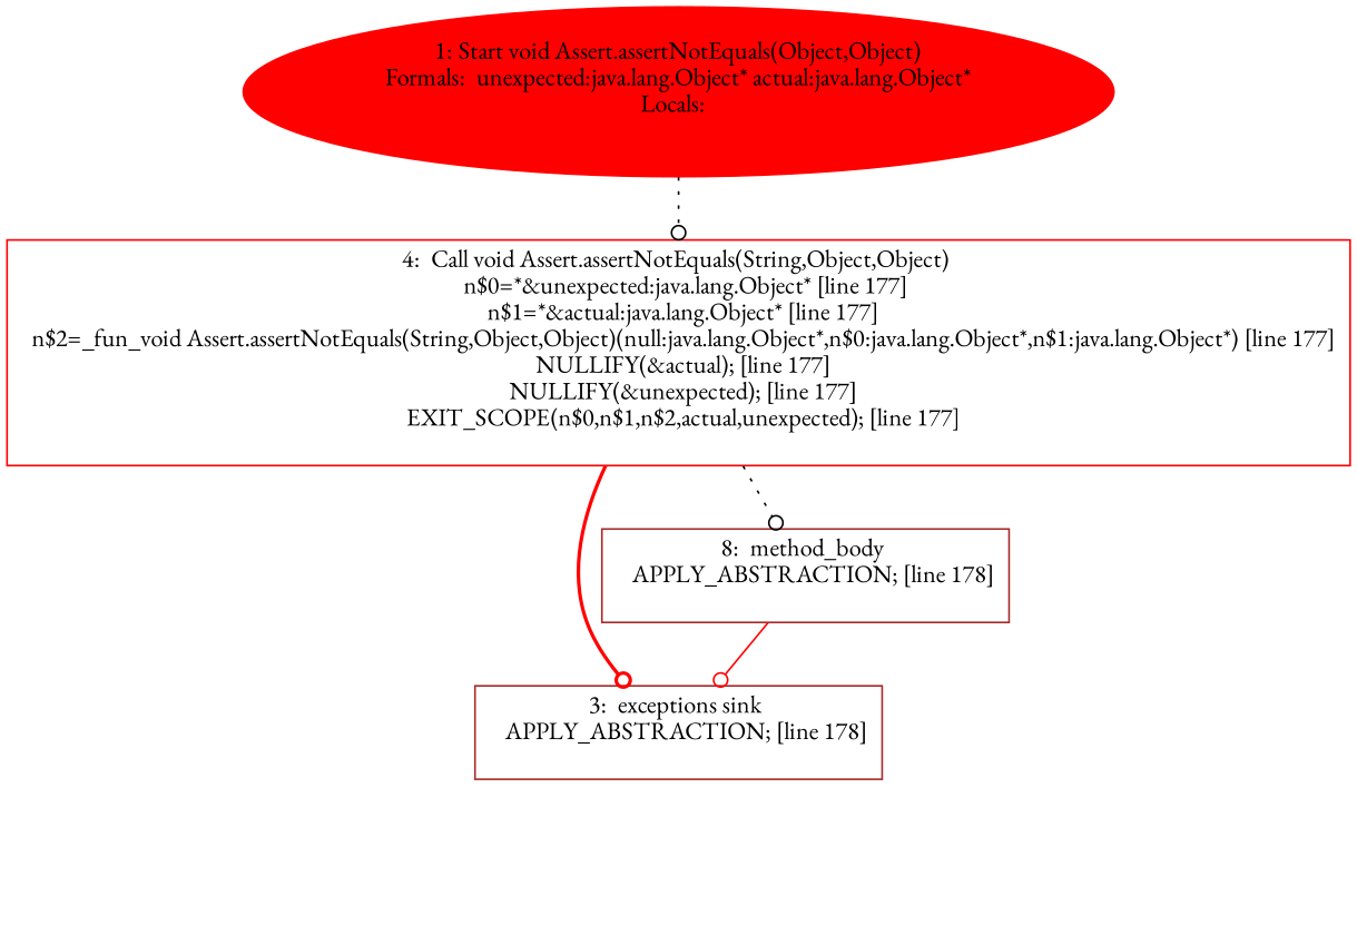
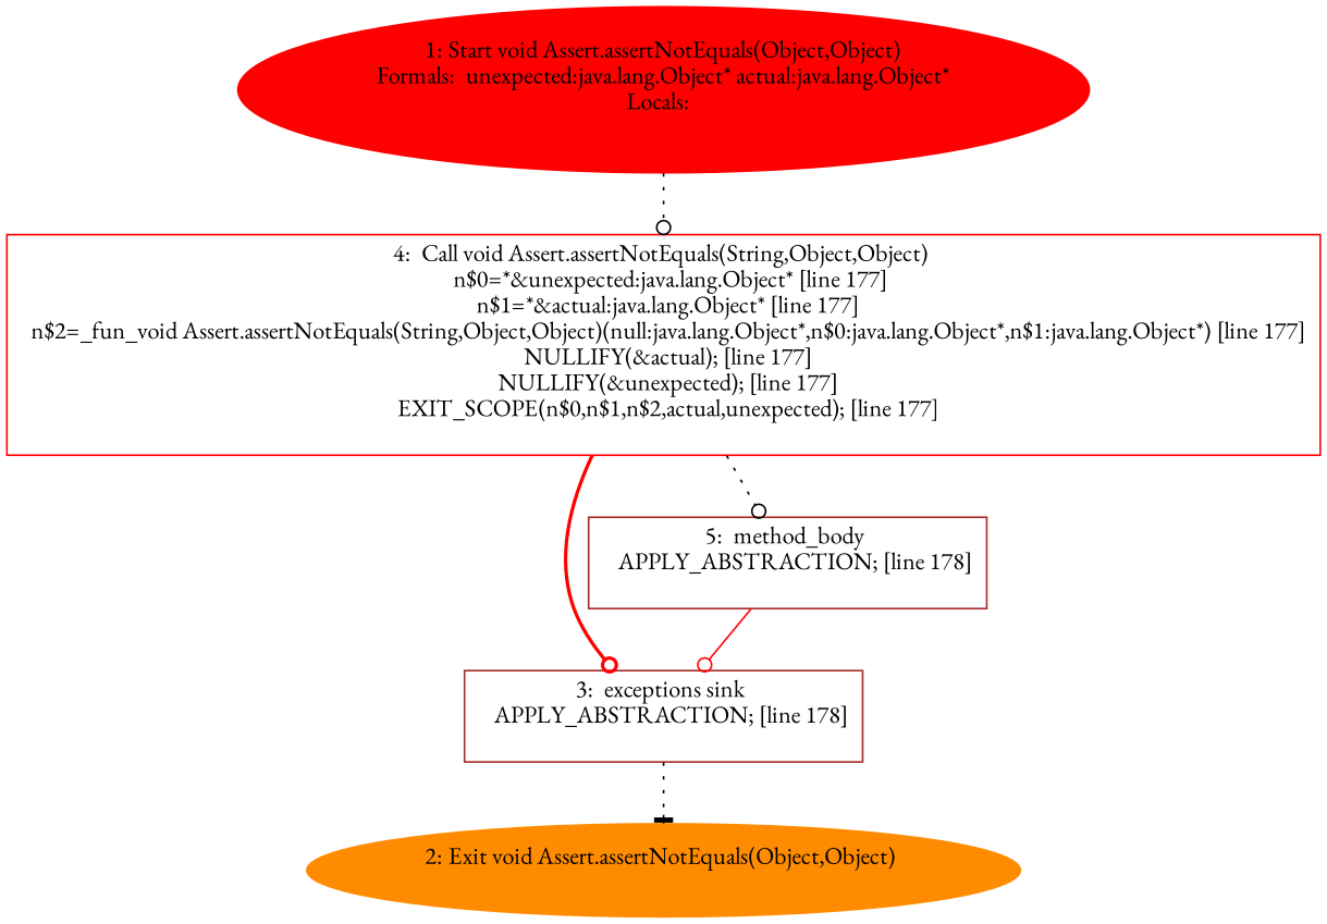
  digraph {
    fontname="EB Garamond"
    node [color=red fontname="EB Garamond" shape=box]
    edge [arrowhead=odot fontname="EB Garamond" style=dotted]
    n1 [label="1: Start void Assert.assertNotEquals(Object,Object)\nFormals:  unexpected:java.lang.Object* actual:java.lang.Object*\nLocals:  \n  " style=filled shape=""]
    n2 [label="4:  Call void Assert.assertNotEquals(String,Object,Object) \n   n$0=*&unexpected:java.lang.Object* [line 177]\n  n$1=*&actual:java.lang.Object* [line 177]\n  n$2=_fun_void Assert.assertNotEquals(String,Object,Object)(null:java.lang.Object*,n$0:java.lang.Object*,n$1:java.lang.Object*) [line 177]\n  NULLIFY(&actual); [line 177]\n  NULLIFY(&unexpected); [line 177]\n  EXIT_SCOPE(n$0,n$1,n$2,actual,unexpected); [line 177]\n "]
    n3 [color=brown label="3:  exceptions sink \n   APPLY_ABSTRACTION; [line 178]\n "]
-   n4 [color=brown label="8:  method_body \n   APPLY_ABSTRACTION; [line 178]\n "]
+   n4 [color=brown label="5:  method_body \n   APPLY_ABSTRACTION; [line 178]\n "]
+   n5 [color=darkorange label="2: Exit void Assert.assertNotEquals(Object,Object) \n  " style=filled shape=""]
    n1 -> n2
    n2 -> n3 [color=red style=bold]
    n2 -> n4
+   n3 -> n5 [arrowhead=tee]
    n4 -> n3 [color=red style=solid]
  }
